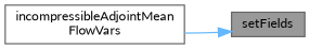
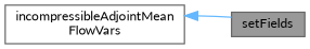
  digraph {
    rankdir=RL
    fontname=Lato
    node [fontname=Lato fontsize=10 shape=box style=filled]
    n1 [color=gray40 fillcolor=grey60 fontcolor=black height=0.2 label=setFields width=0.4]
    n2 [color=grey40 fillcolor=white height=0.2 label="incompressibleAdjointMean\lFlowVars" width=0.4]
-   n1 -> n2 [color=steelblue1 dir=back fontname=Lato fontsize=10 labelfontname=Helvetica labelfontsize=10 style=solid]
+   n2 -> n1 [color=steelblue1 dir=back fontname=Lato fontsize=10 labelfontname=Helvetica labelfontsize=10 style=solid]
  }
